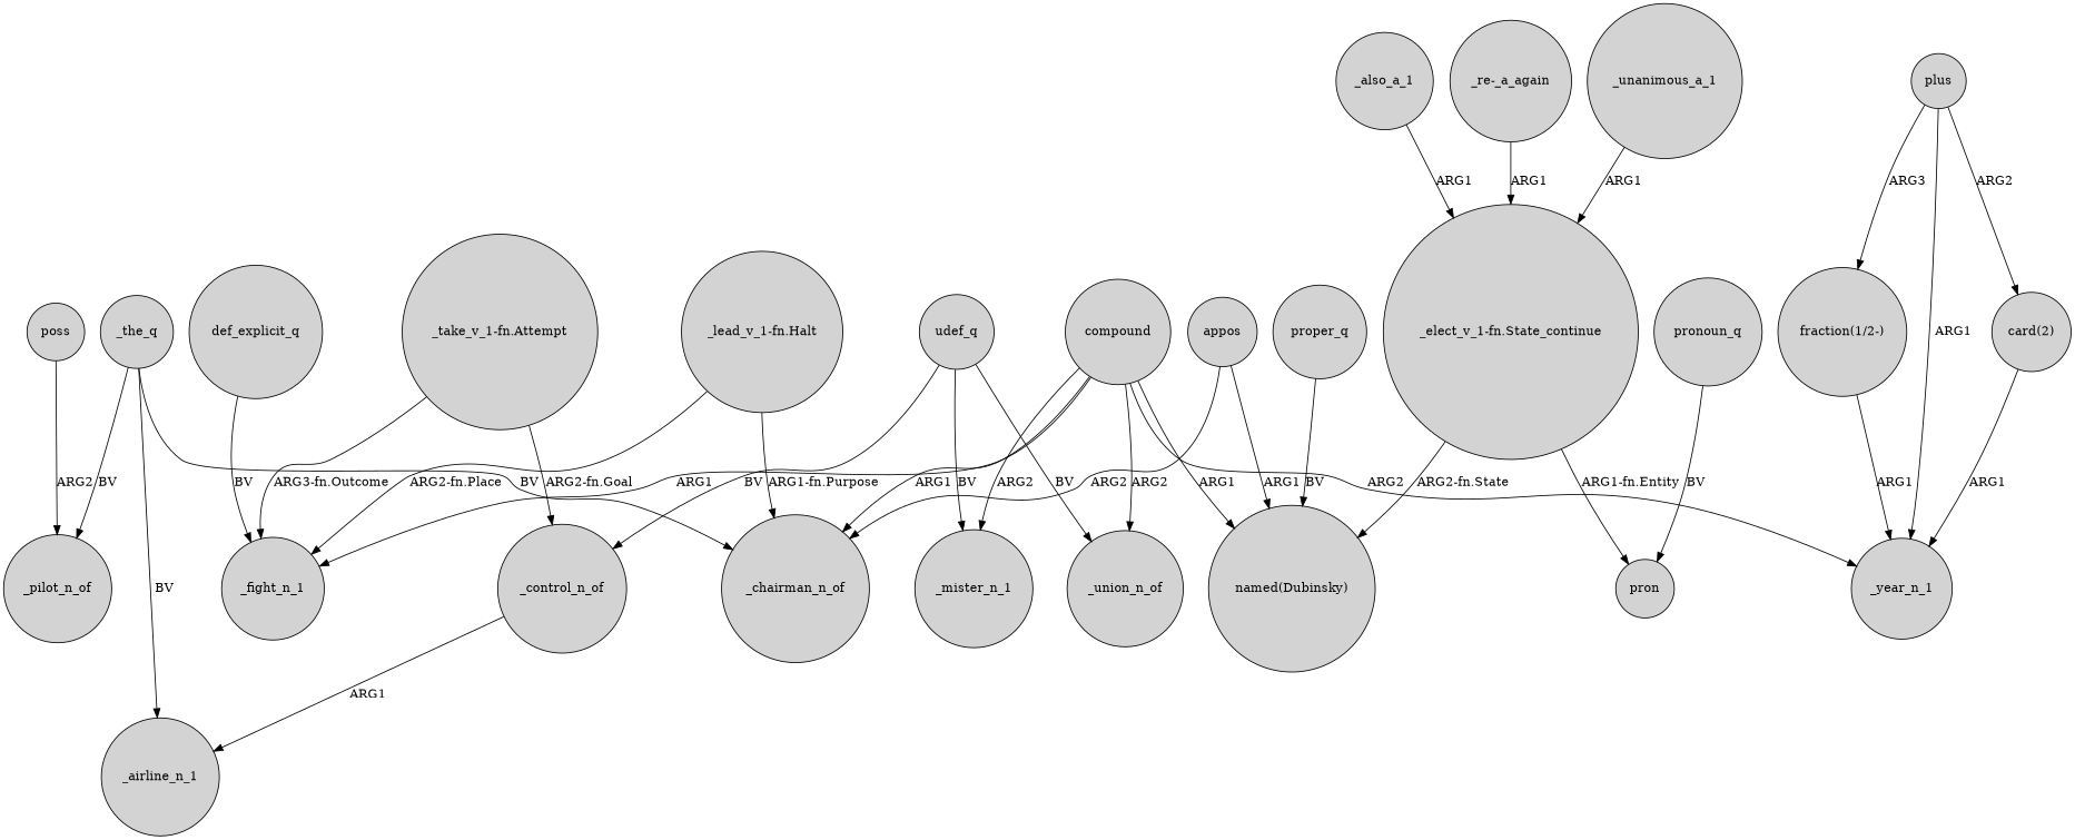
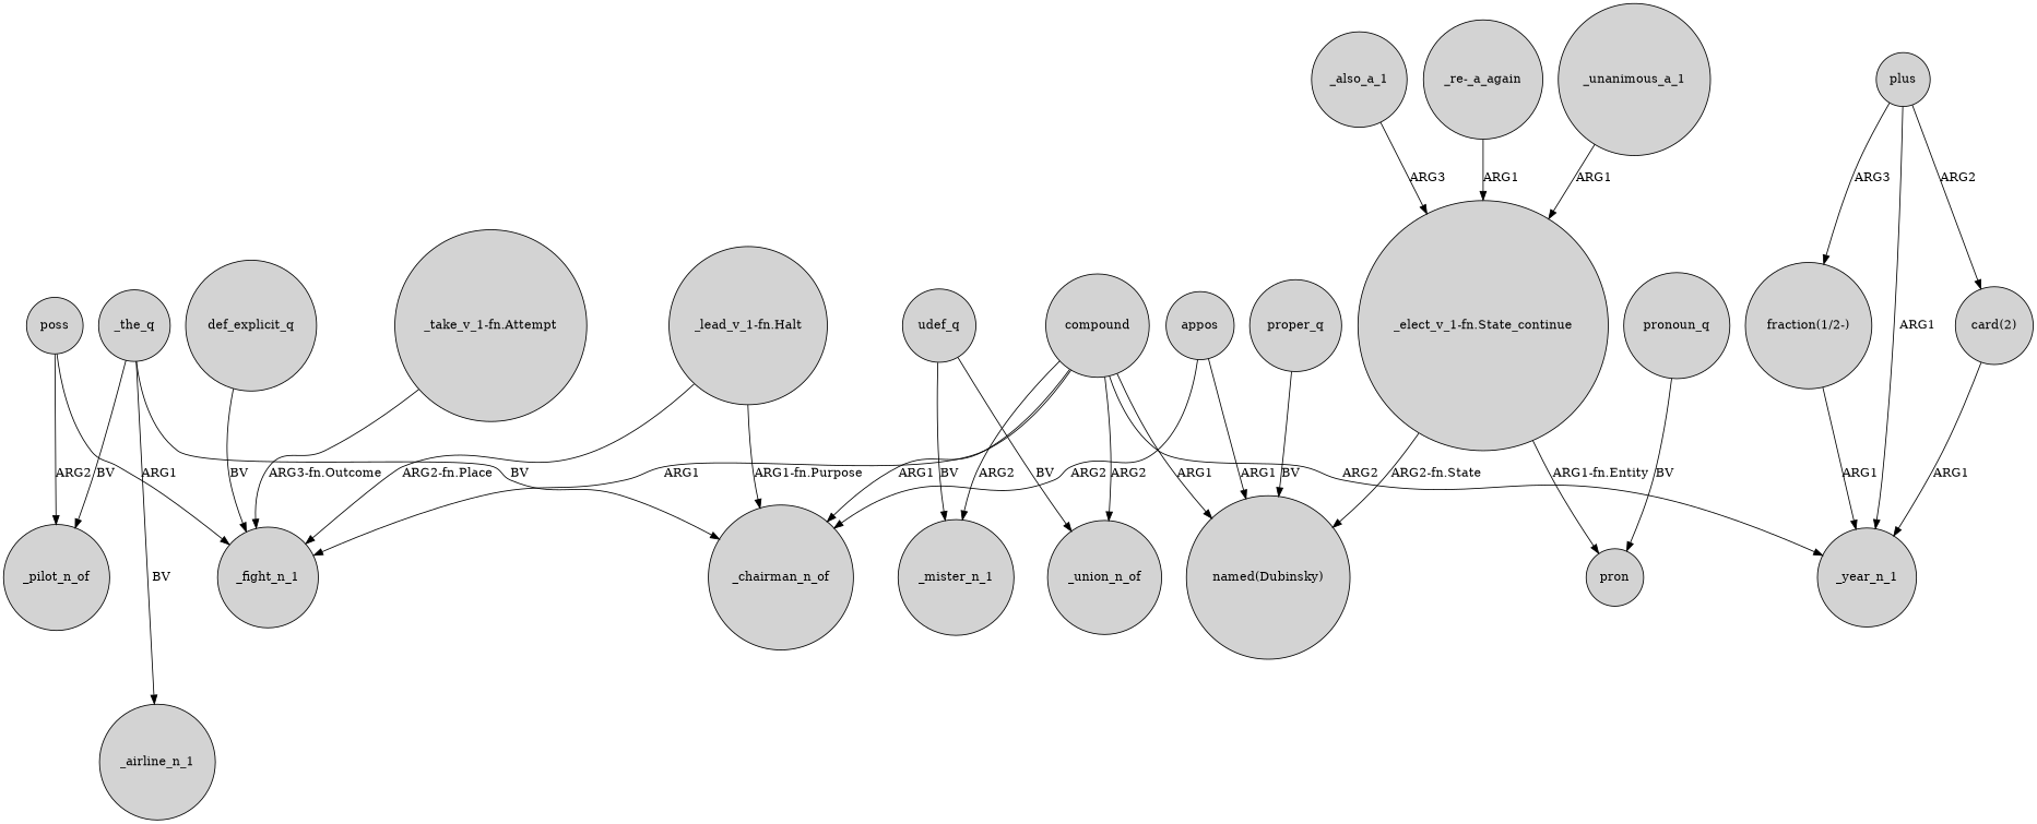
  digraph {
    node [shape=circle style=filled]
    def_explicit_q
    _fight_n_1
    proper_q
    "named(Dubinsky)"
    poss
    _pilot_n_of
    compound
    _union_n_of
    _mister_n_1
    _year_n_1
    _chairman_n_of
    udef_q
-   _control_n_of
    _airline_n_1
    "fraction(1/2-)"
    _also_a_1
    "_elect_v_1-fn.State_continue"
    pron
    appos
    "_lead_v_1-fn.Halt"
    plus
    "card(2)"
    pronoun_q
    "_take_v_1-fn.Attempt"
    "_re-_a_again"
    _the_q
    _unanimous_a_1
    def_explicit_q -> _fight_n_1 [label=BV]
    proper_q -> "named(Dubinsky)" [label=BV]
+   poss -> _fight_n_1 [label=ARG1]
    poss -> _pilot_n_of [label=ARG2]
    compound -> _fight_n_1 [label=ARG1]
    compound -> "named(Dubinsky)" [label=ARG1]
    compound -> _union_n_of [label=ARG2]
    compound -> _mister_n_1 [label=ARG2]
    compound -> _year_n_1 [label=ARG2]
    compound -> _chairman_n_of [label=ARG1]
    udef_q -> _union_n_of [label=BV]
    udef_q -> _mister_n_1 [label=BV]
-   udef_q -> _control_n_of [label=BV]
-   _control_n_of -> _airline_n_1 [label=ARG1]
    "fraction(1/2-)" -> _year_n_1 [label=ARG1]
-   _also_a_1 -> "_elect_v_1-fn.State_continue" [label=ARG1]
+   _also_a_1 -> "_elect_v_1-fn.State_continue" [label=ARG3]
    "_elect_v_1-fn.State_continue" -> "named(Dubinsky)" [label="ARG2-fn.State"]
    "_elect_v_1-fn.State_continue" -> pron [label="ARG1-fn.Entity"]
    appos -> "named(Dubinsky)" [label=ARG1]
    appos -> _chairman_n_of [label=ARG2]
    "_lead_v_1-fn.Halt" -> _fight_n_1 [label="ARG2-fn.Place"]
    "_lead_v_1-fn.Halt" -> _chairman_n_of [label="ARG1-fn.Purpose"]
    plus -> _year_n_1 [label=ARG1]
    plus -> "fraction(1/2-)" [label=ARG3]
    plus -> "card(2)" [label=ARG2]
    "card(2)" -> _year_n_1 [label=ARG1]
    pronoun_q -> pron [label=BV]
    "_take_v_1-fn.Attempt" -> _fight_n_1 [label="ARG3-fn.Outcome"]
-   "_take_v_1-fn.Attempt" -> _control_n_of [label="ARG2-fn.Goal"]
    "_re-_a_again" -> "_elect_v_1-fn.State_continue" [label=ARG1]
    _the_q -> _pilot_n_of [label=BV]
    _the_q -> _chairman_n_of [label=BV]
    _the_q -> _airline_n_1 [label=BV]
    _unanimous_a_1 -> "_elect_v_1-fn.State_continue" [label=ARG1]
  }
